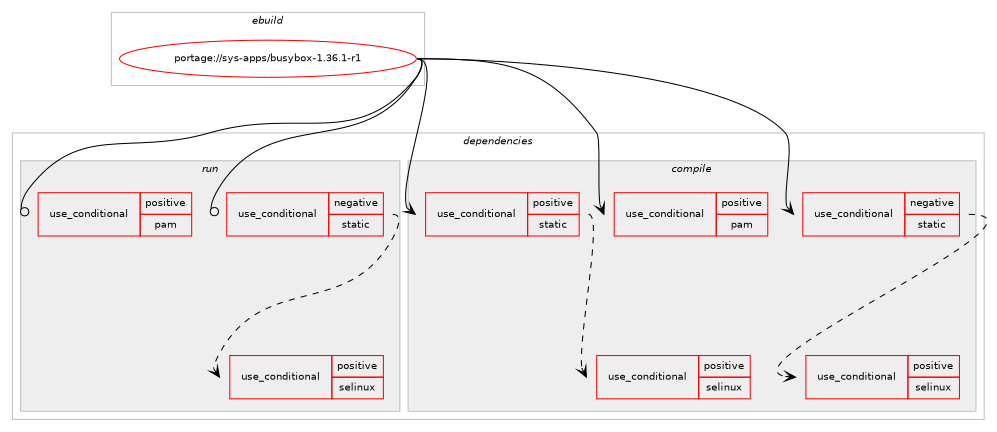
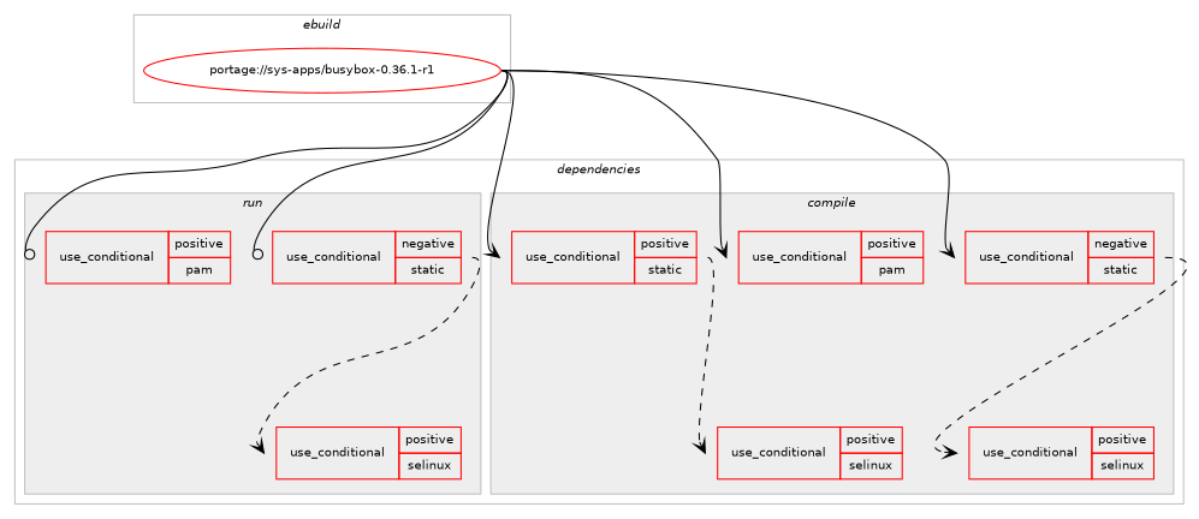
  digraph {
    compound=true
    concentrate=true
    fontname=Helvetica
    fontsize=10
    newrank=true
    rankdir=TB
    ranksep=1.5
    node [color=red fontname=Helvetica fontsize=10 shape=none]
    edge [arrowhead=vee headport=w style=solid tailport=e weight=20]
-   n1 [label="portage://sys-apps/busybox-1.36.1-r1" width=4 shape=""]
+   n1 [label="portage://sys-apps/busybox-0.36.1-r1" width=4 shape=""]
    n2 [label=<<TABLE BORDER="0" CELLBORDER="1" CELLSPACING="0" CELLPADDING="4"><TR><TD ROWSPAN="3" CELLPADDING="10">use_conditional</TD></TR><TR><TD>positive</TD></TR><TR><TD>selinux</TD></TR></TABLE>>]
    n3 [label=<<TABLE BORDER="0" CELLBORDER="1" CELLSPACING="0" CELLPADDING="4"><TR><TD ROWSPAN="3" CELLPADDING="10">use_conditional</TD></TR><TR><TD>negative</TD></TR><TR><TD>static</TD></TR></TABLE>>]
    n4 [label=<<TABLE BORDER="0" CELLBORDER="1" CELLSPACING="0" CELLPADDING="4"><TR><TD ROWSPAN="3" CELLPADDING="10">use_conditional</TD></TR><TR><TD>positive</TD></TR><TR><TD>pam</TD></TR></TABLE>>]
    n5 [label=<<TABLE BORDER="0" CELLBORDER="1" CELLSPACING="0" CELLPADDING="4"><TR><TD ROWSPAN="3" CELLPADDING="10">use_conditional</TD></TR><TR><TD>positive</TD></TR><TR><TD>selinux</TD></TR></TABLE>>]
    n6 [label=<<TABLE BORDER="0" CELLBORDER="1" CELLSPACING="0" CELLPADDING="4"><TR><TD ROWSPAN="3" CELLPADDING="10">use_conditional</TD></TR><TR><TD>positive</TD></TR><TR><TD>static</TD></TR></TABLE>>]
    n7 [label=<<TABLE BORDER="0" CELLBORDER="1" CELLSPACING="0" CELLPADDING="4"><TR><TD ROWSPAN="3" CELLPADDING="10">use_conditional</TD></TR><TR><TD>positive</TD></TR><TR><TD>selinux</TD></TR></TABLE>>]
    n8 [label=<<TABLE BORDER="0" CELLBORDER="1" CELLSPACING="0" CELLPADDING="4"><TR><TD ROWSPAN="3" CELLPADDING="10">use_conditional</TD></TR><TR><TD>negative</TD></TR><TR><TD>static</TD></TR></TABLE>>]
    n9 [label=<<TABLE BORDER="0" CELLBORDER="1" CELLSPACING="0" CELLPADDING="4"><TR><TD ROWSPAN="3" CELLPADDING="10">use_conditional</TD></TR><TR><TD>positive</TD></TR><TR><TD>pam</TD></TR></TABLE>>]
    subgraph cluster_1 {
      color=gray
      label=<<i>ebuild</i>>
      rank=same
      n1
    }
    subgraph cluster_2 {
      color=gray
      label=<<i>dependencies</i>>
      subgraph cluster_3 {
        color=gray
        fillcolor="#eeeeee"
        label=<<i>compile</i>>
        style=filled
        subgraph sub_4 {
          color=gray
          fillcolor="#eeeeee"
          label=<<i>compile</i>>
          style=filled
          n3
          subgraph sub_5 {
            color=gray
            fillcolor="#eeeeee"
            label=<<i>compile</i>>
            style=filled
            n2
          }
        }
        subgraph sub_6 {
          color=gray
          fillcolor="#eeeeee"
          label=<<i>compile</i>>
          style=filled
          n4
        }
        subgraph sub_7 {
          color=gray
          fillcolor="#eeeeee"
          label=<<i>compile</i>>
          style=filled
          n6
          subgraph sub_8 {
            color=gray
            fillcolor="#eeeeee"
            label=<<i>compile</i>>
            style=filled
            n5
          }
        }
      }
      subgraph cluster_9 {
        color=gray
        fillcolor="#eeeeee"
        label=<<i>compile and run</i>>
        style=filled
      }
      subgraph cluster_10 {
        color=gray
        fillcolor="#eeeeee"
        label=<<i>run</i>>
        style=filled
        subgraph sub_11 {
          color=gray
          fillcolor="#eeeeee"
          label=<<i>run</i>>
          style=filled
          n8
          subgraph sub_12 {
            color=gray
            fillcolor="#eeeeee"
            label=<<i>run</i>>
            style=filled
            n7
          }
        }
        subgraph sub_13 {
          color=gray
          fillcolor="#eeeeee"
          label=<<i>run</i>>
          style=filled
          n9
        }
      }
    }
    subgraph cluster_14 {
      color=gray
      label=<<i>candidates</i>>
      rank=same
    }
    n1 -> n3
    n1 -> n4
    n1 -> n6
    n1 -> n8 [arrowhead=odot]
    n1 -> n9 [arrowhead=odot]
    n3 -> n2 [style=dashed]
    n6 -> n5 [style=dashed]
    n8 -> n7 [style=dashed]
  }
